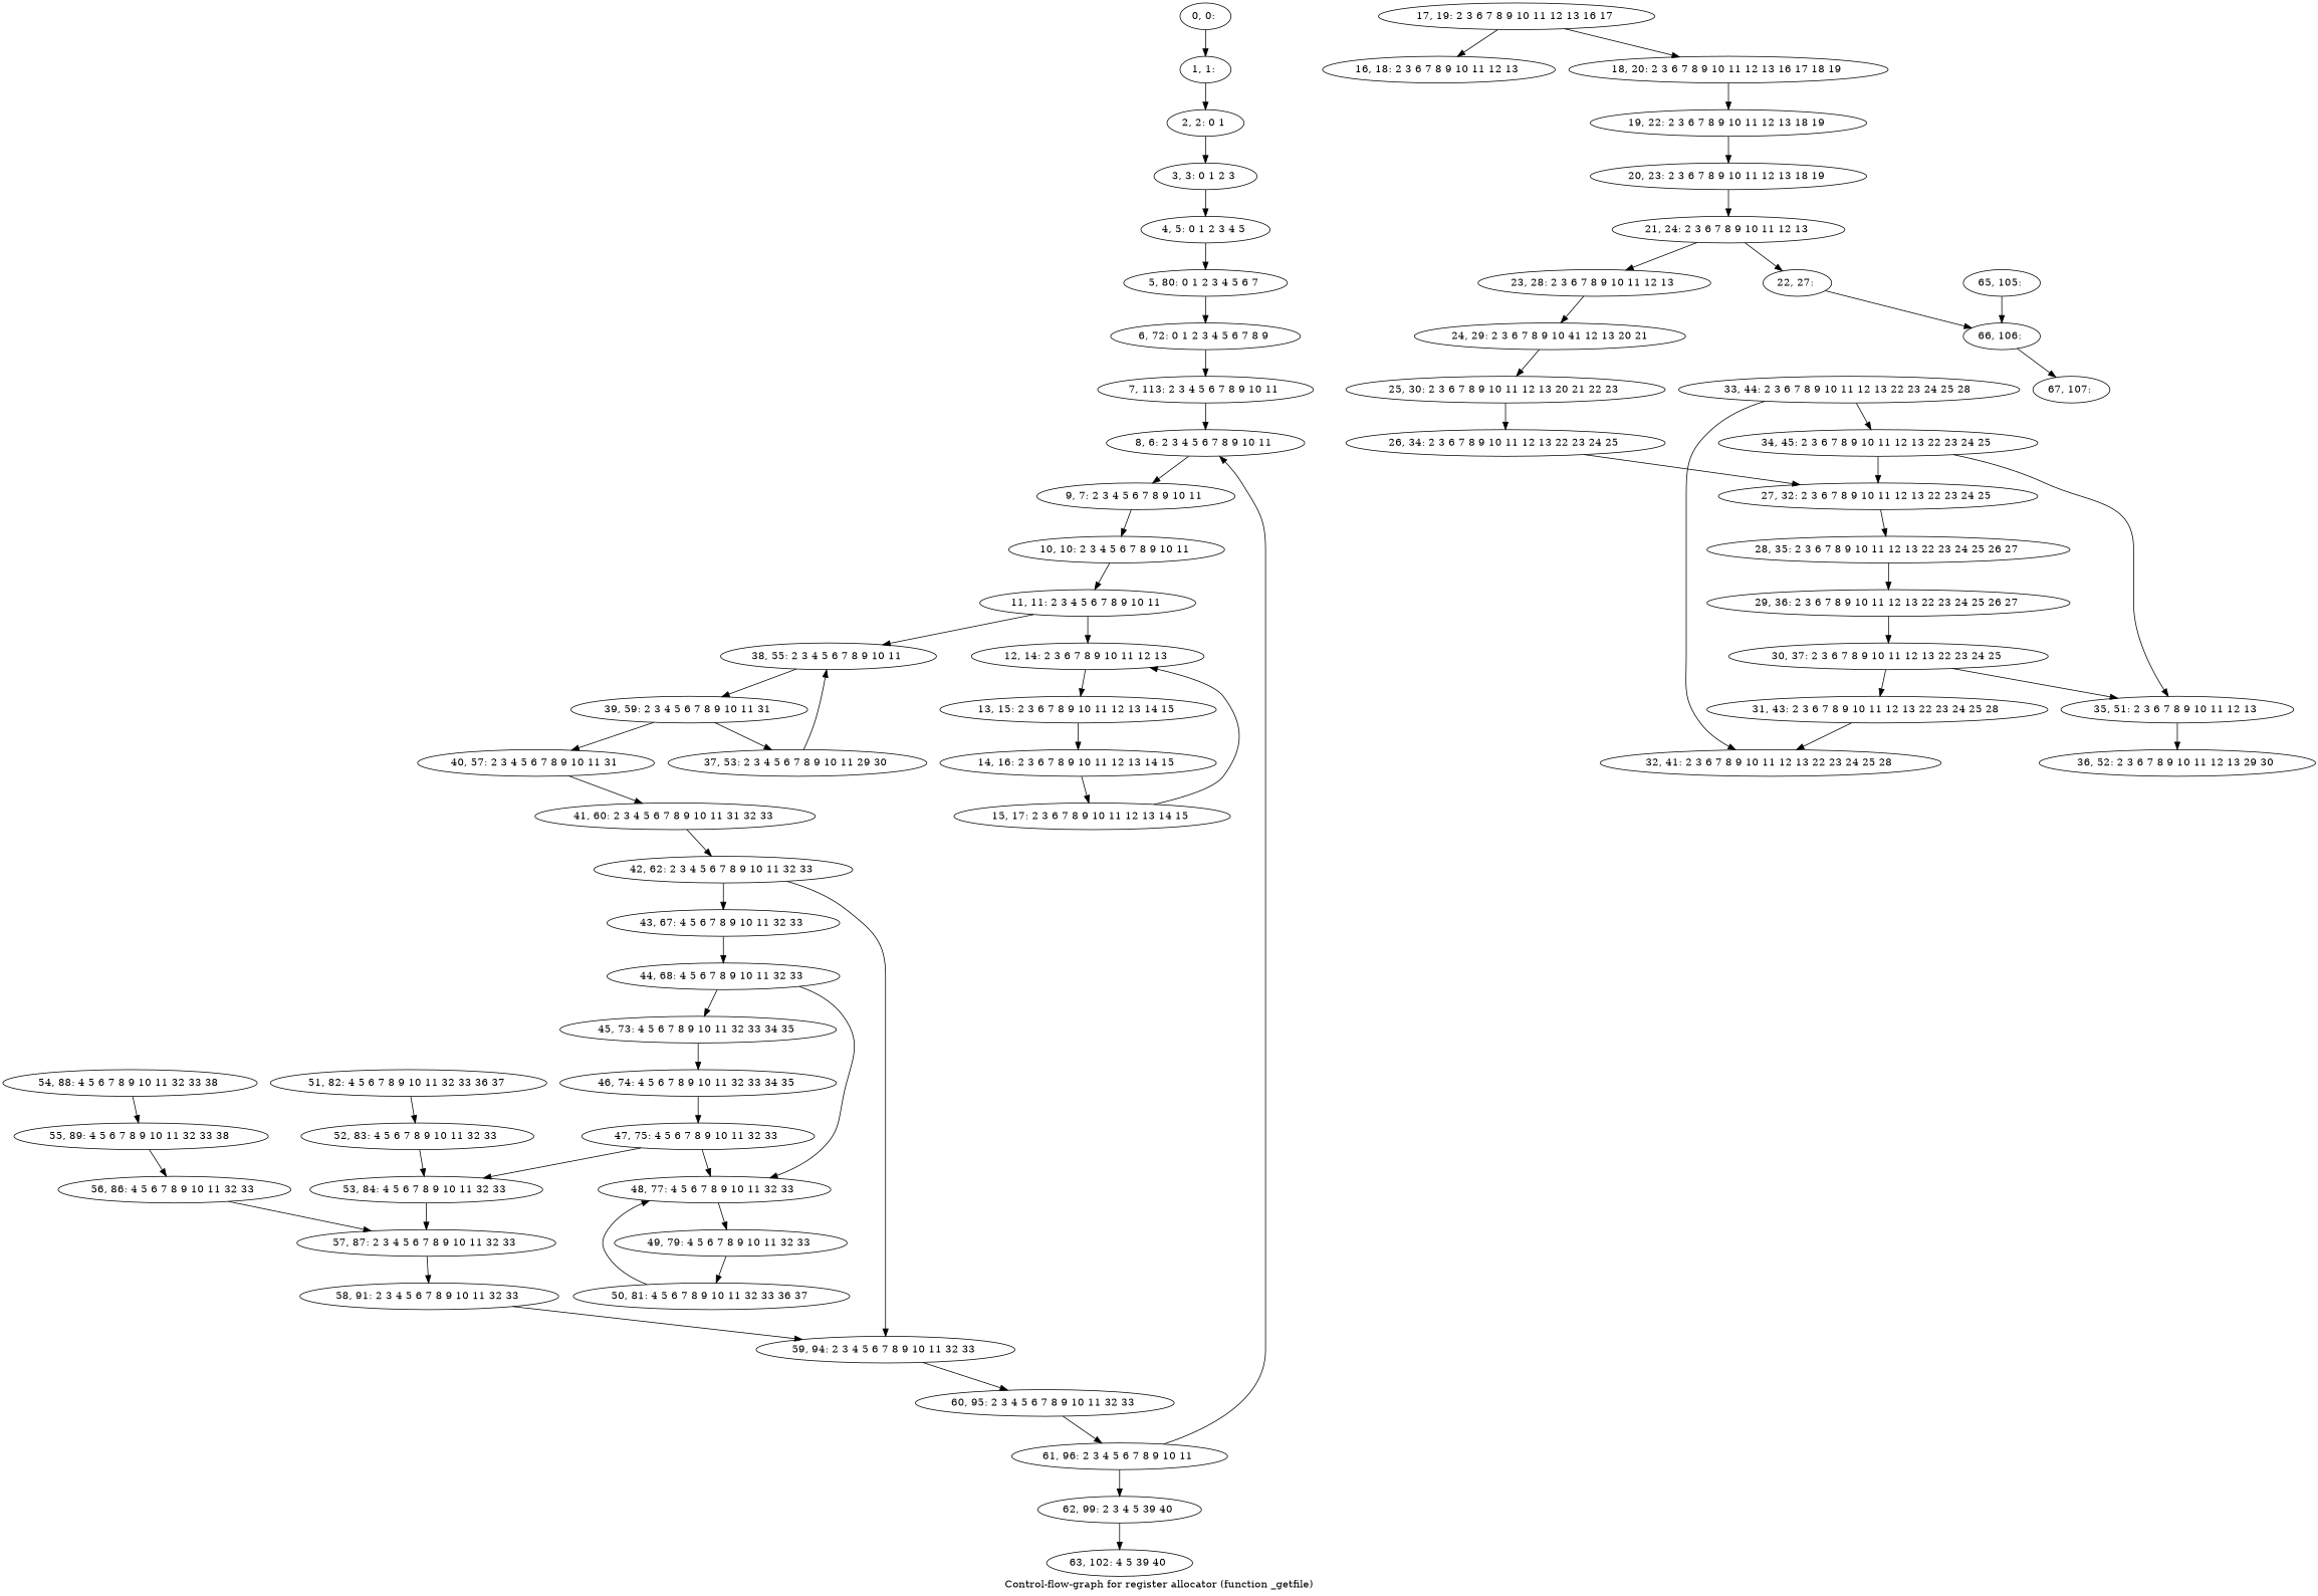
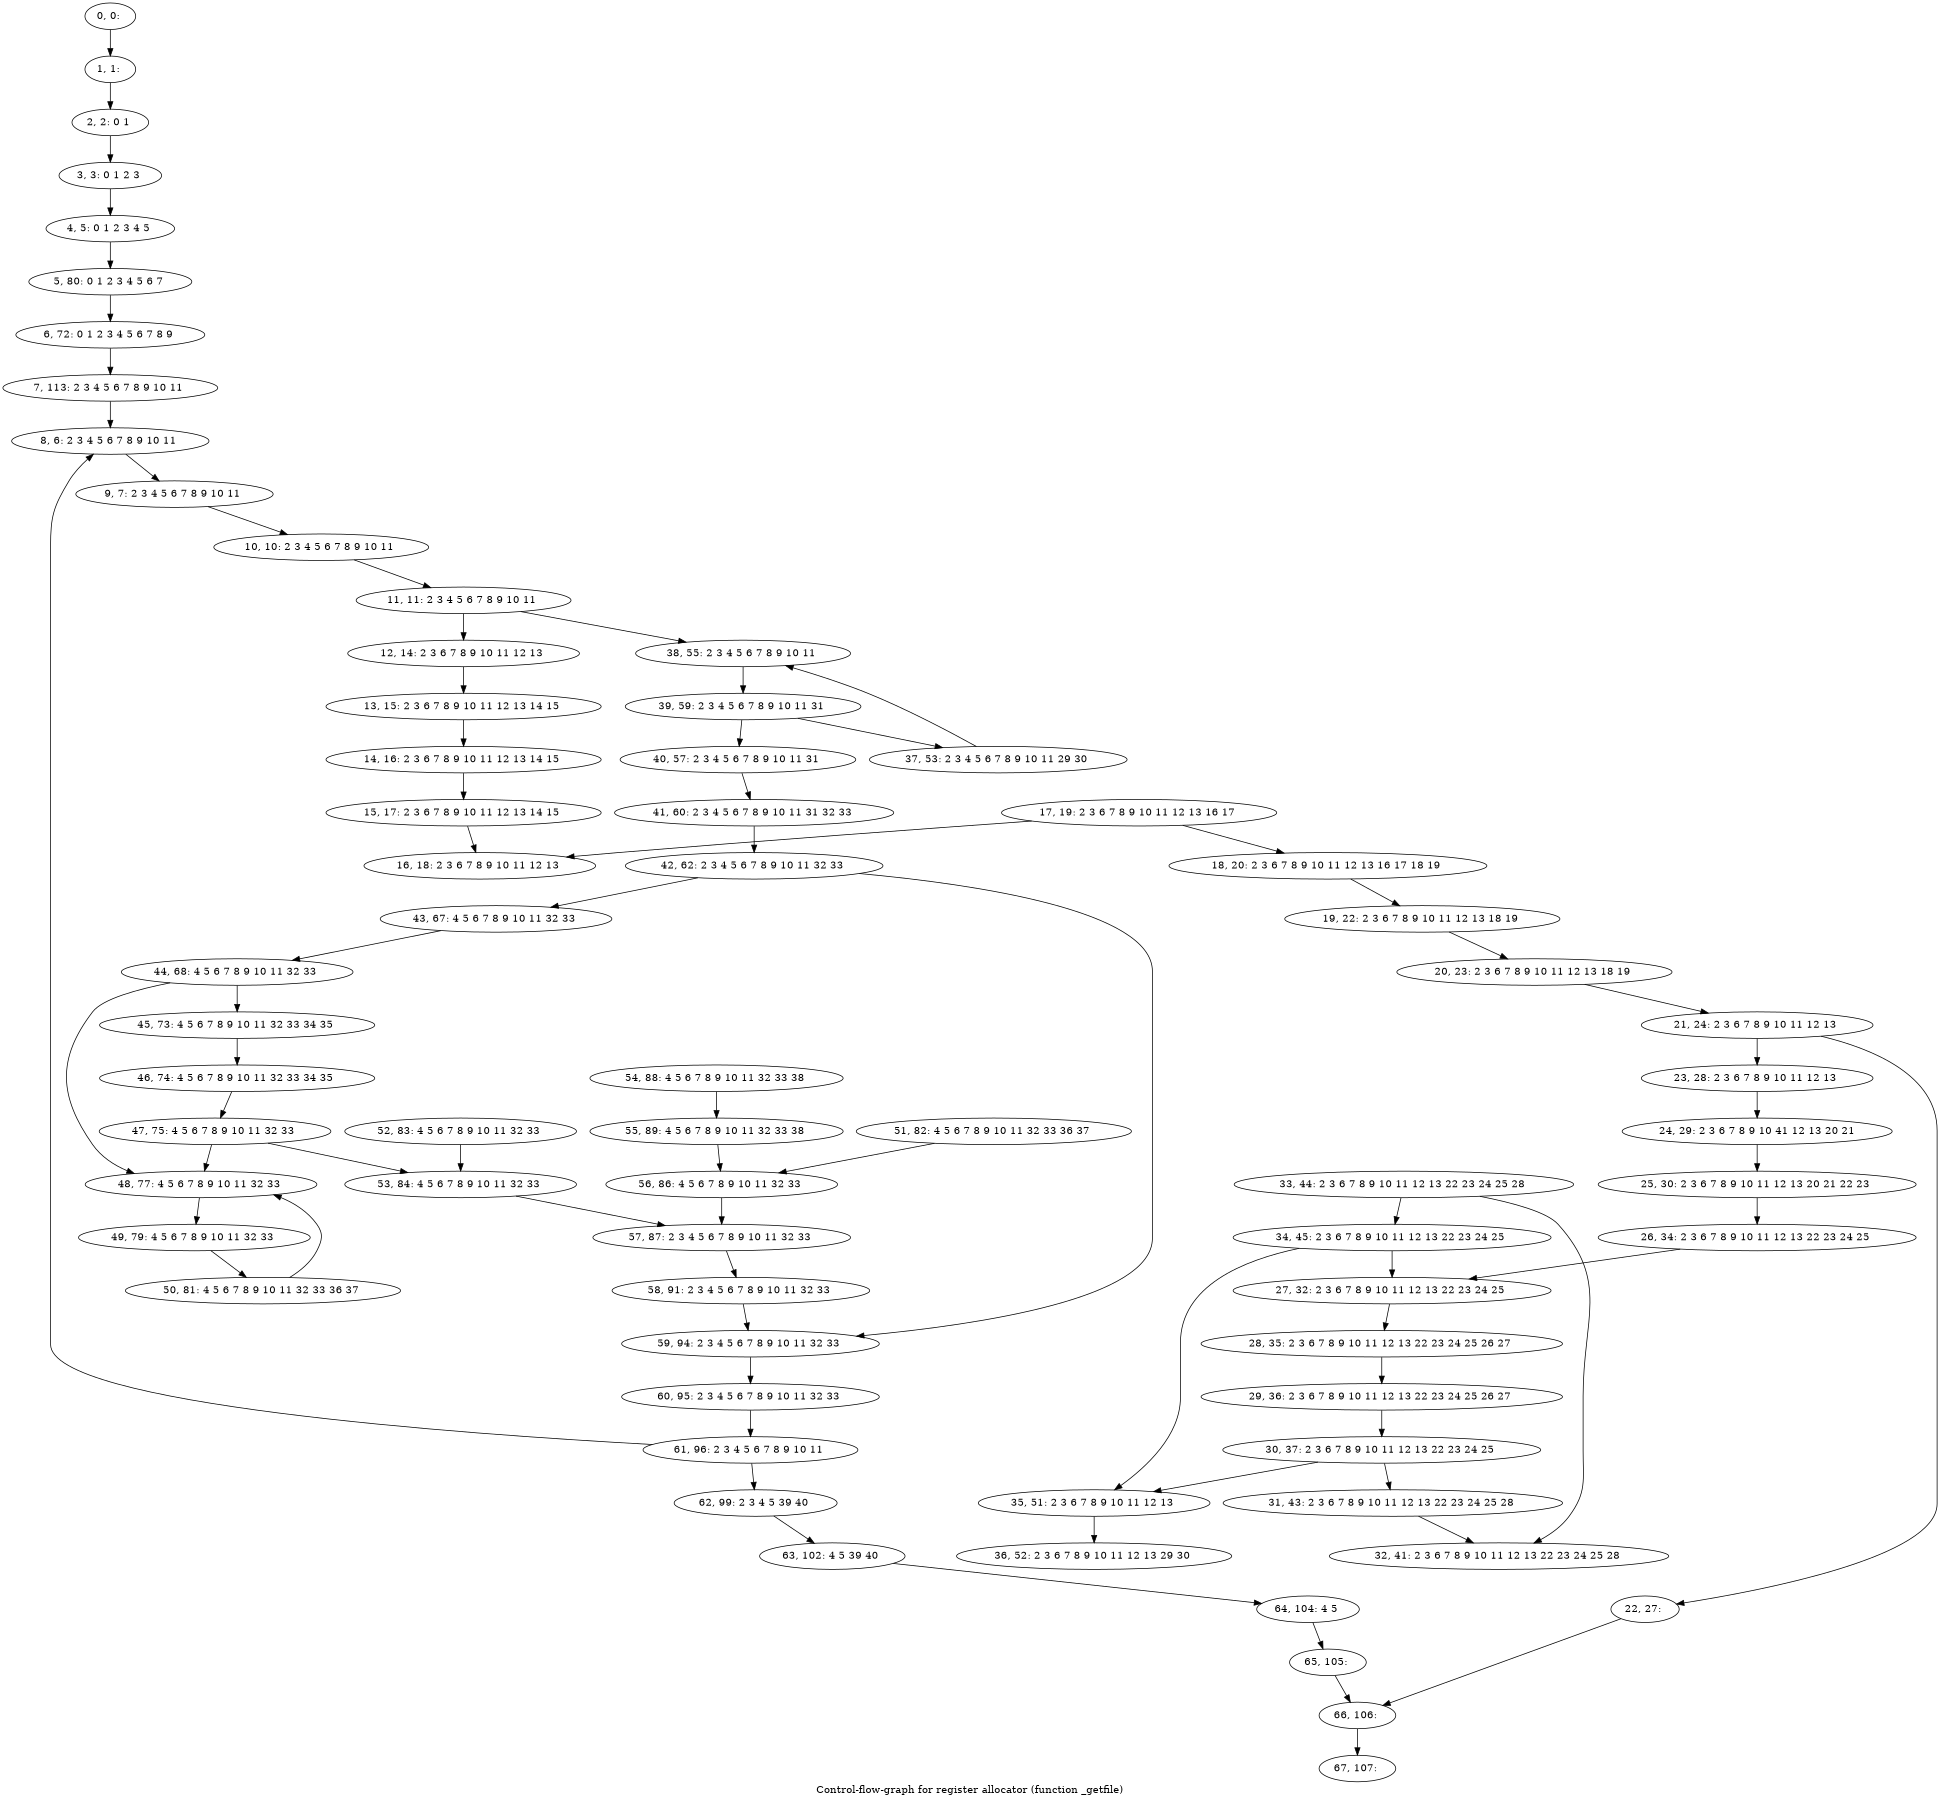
  digraph {
    label="Control-flow-graph for register allocator (function _getfile)"
    n1 [label="0, 0: "]
    n2 [label="1, 1: "]
    n3 [label="2, 2: 0 1 "]
    n4 [label="3, 3: 0 1 2 3 "]
    n5 [label="4, 5: 0 1 2 3 4 5 "]
    n6 [label="5, 80: 0 1 2 3 4 5 6 7 "]
    n7 [label="6, 72: 0 1 2 3 4 5 6 7 8 9 "]
    n8 [label="7, 113: 2 3 4 5 6 7 8 9 10 11 "]
    n9 [label="8, 6: 2 3 4 5 6 7 8 9 10 11 "]
    n10 [label="9, 7: 2 3 4 5 6 7 8 9 10 11 "]
    n11 [label="10, 10: 2 3 4 5 6 7 8 9 10 11 "]
    n12 [label="11, 11: 2 3 4 5 6 7 8 9 10 11 "]
    n13 [label="12, 14: 2 3 6 7 8 9 10 11 12 13 "]
    n14 [label="38, 55: 2 3 4 5 6 7 8 9 10 11 "]
    n15 [label="13, 15: 2 3 6 7 8 9 10 11 12 13 14 15 "]
    n16 [label="39, 59: 2 3 4 5 6 7 8 9 10 11 31 "]
    n17 [label="14, 16: 2 3 6 7 8 9 10 11 12 13 14 15 "]
    n18 [label="15, 17: 2 3 6 7 8 9 10 11 12 13 14 15 "]
    n19 [label="16, 18: 2 3 6 7 8 9 10 11 12 13 "]
    n20 [label="17, 19: 2 3 6 7 8 9 10 11 12 13 16 17 "]
    n21 [label="18, 20: 2 3 6 7 8 9 10 11 12 13 16 17 18 19 "]
    n22 [label="19, 22: 2 3 6 7 8 9 10 11 12 13 18 19 "]
    n23 [label="20, 23: 2 3 6 7 8 9 10 11 12 13 18 19 "]
    n24 [label="21, 24: 2 3 6 7 8 9 10 11 12 13 "]
    n25 [label="22, 27: "]
    n26 [label="23, 28: 2 3 6 7 8 9 10 11 12 13 "]
    n27 [label="66, 106: "]
    n28 [label="24, 29: 2 3 6 7 8 9 10 41 12 13 20 21"]
    n29 [label="67, 107: "]
    n30 [label="25, 30: 2 3 6 7 8 9 10 11 12 13 20 21 22 23 "]
    n31 [label="26, 34: 2 3 6 7 8 9 10 11 12 13 22 23 24 25 "]
    n32 [label="27, 32: 2 3 6 7 8 9 10 11 12 13 22 23 24 25 "]
    n33 [label="28, 35: 2 3 6 7 8 9 10 11 12 13 22 23 24 25 26 27 "]
    n34 [label="29, 36: 2 3 6 7 8 9 10 11 12 13 22 23 24 25 26 27 "]
    n35 [label="30, 37: 2 3 6 7 8 9 10 11 12 13 22 23 24 25 "]
    n36 [label="31, 43: 2 3 6 7 8 9 10 11 12 13 22 23 24 25 28 "]
    n37 [label="35, 51: 2 3 6 7 8 9 10 11 12 13 "]
    n38 [label="32, 41: 2 3 6 7 8 9 10 11 12 13 22 23 24 25 28 "]
    n39 [label="36, 52: 2 3 6 7 8 9 10 11 12 13 29 30 "]
    n40 [label="33, 44: 2 3 6 7 8 9 10 11 12 13 22 23 24 25 28 "]
    n41 [label="34, 45: 2 3 6 7 8 9 10 11 12 13 22 23 24 25 "]
    n42 [label="37, 53: 2 3 4 5 6 7 8 9 10 11 29 30 "]
    n43 [label="40, 57: 2 3 4 5 6 7 8 9 10 11 31 "]
    n44 [label="41, 60: 2 3 4 5 6 7 8 9 10 11 31 32 33 "]
    n45 [label="42, 62: 2 3 4 5 6 7 8 9 10 11 32 33 "]
    n46 [label="43, 67: 4 5 6 7 8 9 10 11 32 33 "]
    n47 [label="59, 94: 2 3 4 5 6 7 8 9 10 11 32 33 "]
    n48 [label="44, 68: 4 5 6 7 8 9 10 11 32 33 "]
    n49 [label="60, 95: 2 3 4 5 6 7 8 9 10 11 32 33 "]
    n50 [label="45, 73: 4 5 6 7 8 9 10 11 32 33 34 35 "]
    n51 [label="48, 77: 4 5 6 7 8 9 10 11 32 33 "]
    n52 [label="46, 74: 4 5 6 7 8 9 10 11 32 33 34 35 "]
    n53 [label="49, 79: 4 5 6 7 8 9 10 11 32 33 "]
    n54 [label="47, 75: 4 5 6 7 8 9 10 11 32 33 "]
    n55 [label="53, 84: 4 5 6 7 8 9 10 11 32 33 "]
    n56 [label="57, 87: 2 3 4 5 6 7 8 9 10 11 32 33 "]
    n57 [label="50, 81: 4 5 6 7 8 9 10 11 32 33 36 37 "]
    n58 [label="51, 82: 4 5 6 7 8 9 10 11 32 33 36 37 "]
    n59 [label="52, 83: 4 5 6 7 8 9 10 11 32 33 "]
    n60 [label="54, 88: 4 5 6 7 8 9 10 11 32 33 38 "]
    n61 [label="55, 89: 4 5 6 7 8 9 10 11 32 33 38 "]
    n62 [label="56, 86: 4 5 6 7 8 9 10 11 32 33 "]
    n63 [label="58, 91: 2 3 4 5 6 7 8 9 10 11 32 33 "]
    n64 [label="61, 96: 2 3 4 5 6 7 8 9 10 11 "]
    n65 [label="62, 99: 2 3 4 5 39 40 "]
    n66 [label="63, 102: 4 5 39 40 "]
+   n67 [label="64, 104: 4 5 "]
    n68 [label="65, 105: "]
    n1 -> n2
    n2 -> n3
    n3 -> n4
    n4 -> n5
    n5 -> n6
    n6 -> n7
    n7 -> n8
    n8 -> n9
    n9 -> n10
    n10 -> n11
    n11 -> n12
    n12 -> n13
    n12 -> n14
    n13 -> n15
    n14 -> n16
    n15 -> n17
    n16 -> n42
    n16 -> n43
    n17 -> n18
-   n18 -> n13
+   n18 -> n19
    n20 -> n19
    n20 -> n21
    n21 -> n22
    n22 -> n23
    n23 -> n24
    n24 -> n25
    n24 -> n26
    n25 -> n27
    n26 -> n28
    n27 -> n29
    n28 -> n30
    n30 -> n31
    n31 -> n32
    n32 -> n33
    n33 -> n34
    n34 -> n35
    n35 -> n36
    n35 -> n37
    n36 -> n38
    n37 -> n39
    n40 -> n38
    n40 -> n41
    n41 -> n32
    n41 -> n37
    n42 -> n14
    n43 -> n44
    n44 -> n45
    n45 -> n46
    n45 -> n47
    n46 -> n48
    n47 -> n49
    n48 -> n50
    n48 -> n51
    n49 -> n64
    n50 -> n52
    n51 -> n53
    n52 -> n54
    n53 -> n57
    n54 -> n51
    n54 -> n55
    n55 -> n56
    n56 -> n63
    n57 -> n51
-   n58 -> n59
+   n58 -> n62
    n59 -> n55
    n60 -> n61
    n61 -> n62
    n62 -> n56
    n63 -> n47
    n64 -> n9
    n64 -> n65
    n65 -> n66
+   n66 -> n67
+   n67 -> n68
    n68 -> n27
  }
